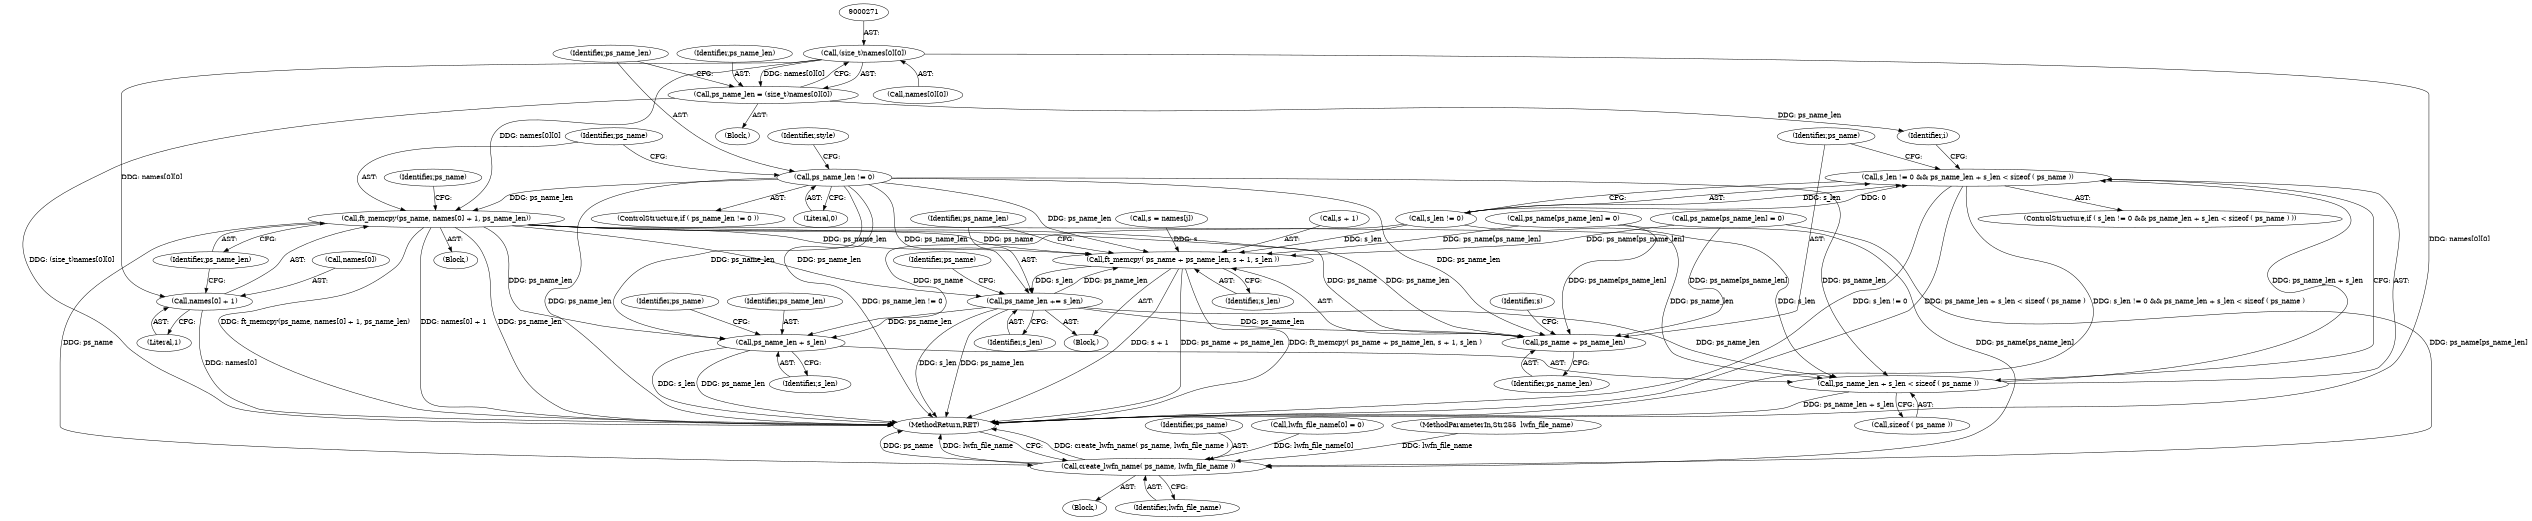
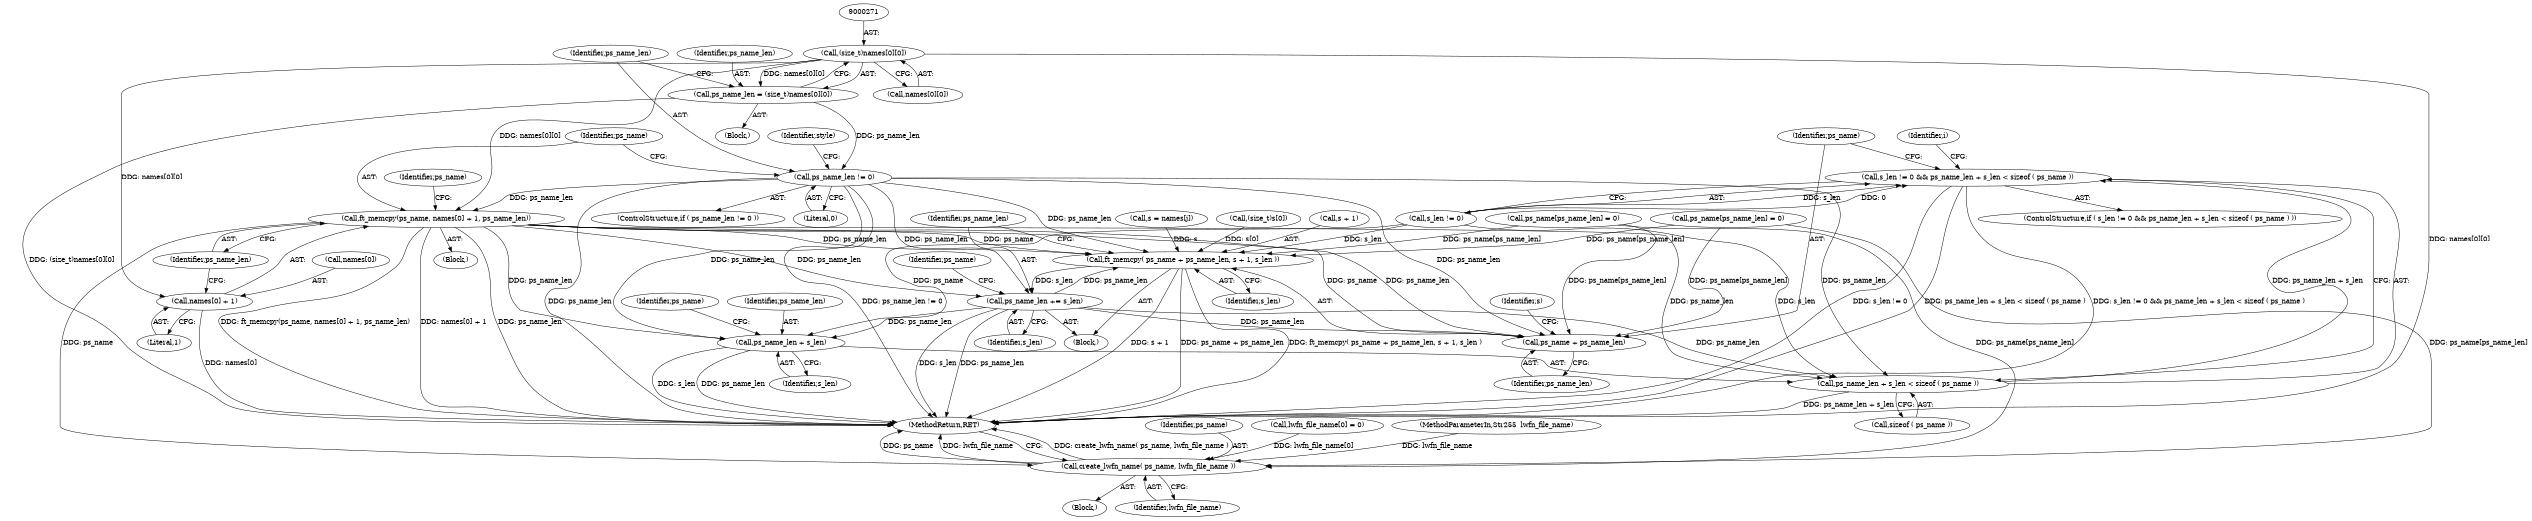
  digraph {
    n1 [label="(Call,(size_t)names[0][0])"]
    n2 [label="(Call,ps_name_len = (size_t)names[0][0])"]
    n3 [label="(Call,ft_memcpy(ps_name, names[0] + 1, ps_name_len))"]
    n4 [label="(Call,names[0] + 1)"]
    n5 [label="(MethodReturn,RET)"]
    n6 [label="(Call,names[0][0])"]
    n7 [label="(Call,ps_name_len != 0)"]
    n8 [label="(Block,)"]
    n9 [label="(Call,ps_name_len + s_len < sizeof ( ps_name ))"]
    n10 [label="(Call,ps_name_len + s_len)"]
    n11 [label="(Call,ft_memcpy( ps_name + ps_name_len, s + 1, s_len ))"]
    n12 [label="(Call,ps_name_len += s_len)"]
    n13 [label="(Call,ps_name + ps_name_len)"]
    n14 [label="(Call,create_lwfn_name( ps_name, lwfn_file_name ))"]
    n15 [label="(Block,)"]
    n16 [label="(Identifier,ps_name_len)"]
    n17 [label="(Literal,1)"]
    n18 [label="(ControlStructure,if ( ps_name_len != 0 ))"]
    n19 [label="(Literal,0)"]
    n20 [label="(Call,s_len != 0 && ps_name_len + s_len < sizeof ( ps_name ))"]
    n21 [label="(Call,sizeof ( ps_name ))"]
    n22 [label="(Identifier,s_len)"]
    n23 [label="(Block,)"]
    n24 [label="(Identifier,s_len)"]
    n25 [label="(Identifier,s_len)"]
    n26 [label="(Identifier,ps_name_len)"]
    n27 [label="(Block,)"]
    n28 [label="(Identifier,lwfn_file_name)"]
    n29 [label="(ControlStructure,if ( s_len != 0 && ps_name_len + s_len < sizeof ( ps_name ) ))"]
    n30 [label="(Call,s_len != 0)"]
    n31 [label="(Identifier,ps_name)"]
    n32 [label="(Identifier,ps_name)"]
    n33 [label="(Identifier,ps_name_len)"]
    n34 [label="(Identifier,style)"]
    n35 [label="(Identifier,ps_name)"]
    n36 [label="(Identifier,ps_name)"]
    n37 [label="(Call,s = names[j])"]
    n38 [label="(Identifier,ps_name_len)"]
    n39 [label="(Call,lwfn_file_name[0] = 0)"]
    n40 [label="(Identifier,s)"]
    n41 [label="(Identifier,ps_name_len)"]
    n42 [label="(Call,names[0])"]
    n43 [label="(MethodParameterIn,Str255  lwfn_file_name)"]
    n44 [label="(Identifier,ps_name)"]
+   n45 [label="(Call,(size_t)s[0])"]
    n46 [label="(Identifier,ps_name)"]
    n47 [label="(Identifier,i)"]
    n48 [label="(Call,ps_name[ps_name_len] = 0)"]
    n49 [label="(Call,ps_name[ps_name_len] = 0)"]
    n50 [label="(Call,s + 1)"]
    n51 [label="(Identifier,ps_name_len)"]
    n52 [label=9000271]
    n1 -> n2 [label="AST: "]
    n1 -> n2 [label="DDG: names[0][0]"]
    n1 -> n3 [label="DDG: names[0][0]"]
    n1 -> n4 [label="DDG: names[0][0]"]
    n1 -> n5 [label="DDG: names[0][0]"]
+   n1 -> n6 [label="CFG: "]
    n2 -> n1 [label="CFG: "]
    n2 -> n5 [label="DDG: (size_t)names[0][0]"]
-   n2 -> n47 [label="DDG: ps_name_len"]
+   n2 -> n7 [label="DDG: ps_name_len"]
    n2 -> n8 [label="AST: "]
    n3 -> n5 [label="DDG: ft_memcpy(ps_name, names[0] + 1, ps_name_len)"]
    n3 -> n5 [label="DDG: names[0] + 1"]
    n3 -> n5 [label="DDG: ps_name_len"]
    n3 -> n9 [label="DDG: ps_name_len"]
    n3 -> n10 [label="DDG: ps_name_len"]
    n3 -> n11 [label="DDG: ps_name"]
    n3 -> n11 [label="DDG: ps_name_len"]
    n3 -> n12 [label="DDG: ps_name_len"]
    n3 -> n13 [label="DDG: ps_name"]
    n3 -> n13 [label="DDG: ps_name_len"]
    n3 -> n14 [label="DDG: ps_name"]
    n3 -> n15 [label="AST: "]
    n3 -> n16 [label="CFG: "]
    n4 -> n3 [label="AST: "]
    n4 -> n5 [label="DDG: names[0]"]
    n4 -> n17 [label="CFG: "]
    n5 -> n14 [label="CFG: "]
    n6 -> n1 [label="AST: "]
    n7 -> n3 [label="DDG: ps_name_len"]
    n7 -> n5 [label="DDG: ps_name_len != 0"]
    n7 -> n5 [label="DDG: ps_name_len"]
    n7 -> n9 [label="DDG: ps_name_len"]
    n7 -> n10 [label="DDG: ps_name_len"]
    n7 -> n11 [label="DDG: ps_name_len"]
    n7 -> n12 [label="DDG: ps_name_len"]
    n7 -> n13 [label="DDG: ps_name_len"]
    n7 -> n18 [label="AST: "]
    n7 -> n19 [label="CFG: "]
    n9 -> n5 [label="DDG: ps_name_len + s_len"]
    n9 -> n20 [label="AST: "]
    n9 -> n20 [label="DDG: ps_name_len + s_len"]
    n9 -> n21 [label="CFG: "]
    n10 -> n5 [label="DDG: ps_name_len"]
    n10 -> n5 [label="DDG: s_len"]
    n10 -> n9 [label="AST: "]
    n10 -> n22 [label="CFG: "]
    n11 -> n5 [label="DDG: s + 1"]
    n11 -> n5 [label="DDG: ps_name + ps_name_len"]
    n11 -> n5 [label="DDG: ft_memcpy( ps_name + ps_name_len, s + 1, s_len )"]
    n11 -> n12 [label="DDG: s_len"]
    n11 -> n23 [label="AST: "]
    n11 -> n24 [label="CFG: "]
    n12 -> n5 [label="DDG: ps_name_len"]
    n12 -> n5 [label="DDG: s_len"]
    n12 -> n9 [label="DDG: ps_name_len"]
    n12 -> n10 [label="DDG: ps_name_len"]
    n12 -> n11 [label="DDG: ps_name_len"]
    n12 -> n13 [label="DDG: ps_name_len"]
    n12 -> n23 [label="AST: "]
    n12 -> n25 [label="CFG: "]
    n13 -> n11 [label="AST: "]
    n13 -> n26 [label="CFG: "]
    n14 -> n5 [label="DDG: create_lwfn_name( ps_name, lwfn_file_name )"]
    n14 -> n5 [label="DDG: ps_name"]
    n14 -> n5 [label="DDG: lwfn_file_name"]
    n14 -> n27 [label="AST: "]
    n14 -> n28 [label="CFG: "]
    n16 -> n3 [label="AST: "]
    n16 -> n4 [label="CFG: "]
    n17 -> n4 [label="AST: "]
    n19 -> n7 [label="AST: "]
    n20 -> n5 [label="DDG: s_len != 0"]
    n20 -> n5 [label="DDG: ps_name_len + s_len < sizeof ( ps_name )"]
    n20 -> n5 [label="DDG: s_len != 0 && ps_name_len + s_len < sizeof ( ps_name )"]
    n20 -> n9 [label="CFG: "]
    n20 -> n29 [label="AST: "]
    n20 -> n30 [label="CFG: "]
    n21 -> n9 [label="AST: "]
    n22 -> n10 [label="AST: "]
    n24 -> n11 [label="AST: "]
    n25 -> n12 [label="AST: "]
    n26 -> n13 [label="AST: "]
    n28 -> n14 [label="AST: "]
    n30 -> n9 [label="DDG: s_len"]
    n30 -> n10 [label="DDG: ps_name"]
    n30 -> n11 [label="DDG: s_len"]
    n30 -> n20 [label="AST: "]
    n30 -> n20 [label="DDG: s_len"]
    n30 -> n20 [label="DDG: 0"]
    n31 -> n3 [label="AST: "]
    n31 -> n7 [label="CFG: "]
    n32 -> n10 [label="CFG: "]
    n33 -> n11 [label="CFG: "]
    n33 -> n12 [label="AST: "]
    n34 -> n7 [label="CFG: "]
    n35 -> n3 [label="CFG: "]
    n36 -> n14 [label="AST: "]
    n37 -> n11 [label="DDG: s"]
    n38 -> n10 [label="AST: "]
    n39 -> n14 [label="DDG: lwfn_file_name[0]"]
    n40 -> n13 [label="CFG: "]
    n41 -> n2 [label="AST: "]
    n42 -> n4 [label="AST: "]
    n43 -> n14 [label="DDG: lwfn_file_name"]
    n44 -> n12 [label="CFG: "]
+   n45 -> n11 [label="DDG: s[0]"]
    n46 -> n13 [label="AST: "]
    n46 -> n20 [label="CFG: "]
    n47 -> n20 [label="CFG: "]
    n48 -> n11 [label="DDG: ps_name[ps_name_len]"]
    n48 -> n13 [label="DDG: ps_name[ps_name_len]"]
    n48 -> n14 [label="DDG: ps_name[ps_name_len]"]
    n49 -> n11 [label="DDG: ps_name[ps_name_len]"]
    n49 -> n13 [label="DDG: ps_name[ps_name_len]"]
    n49 -> n14 [label="DDG: ps_name[ps_name_len]"]
    n50 -> n11 [label="AST: "]
    n51 -> n2 [label="CFG: "]
    n51 -> n7 [label="AST: "]
    n52 -> n1 [label="AST: "]
  }
